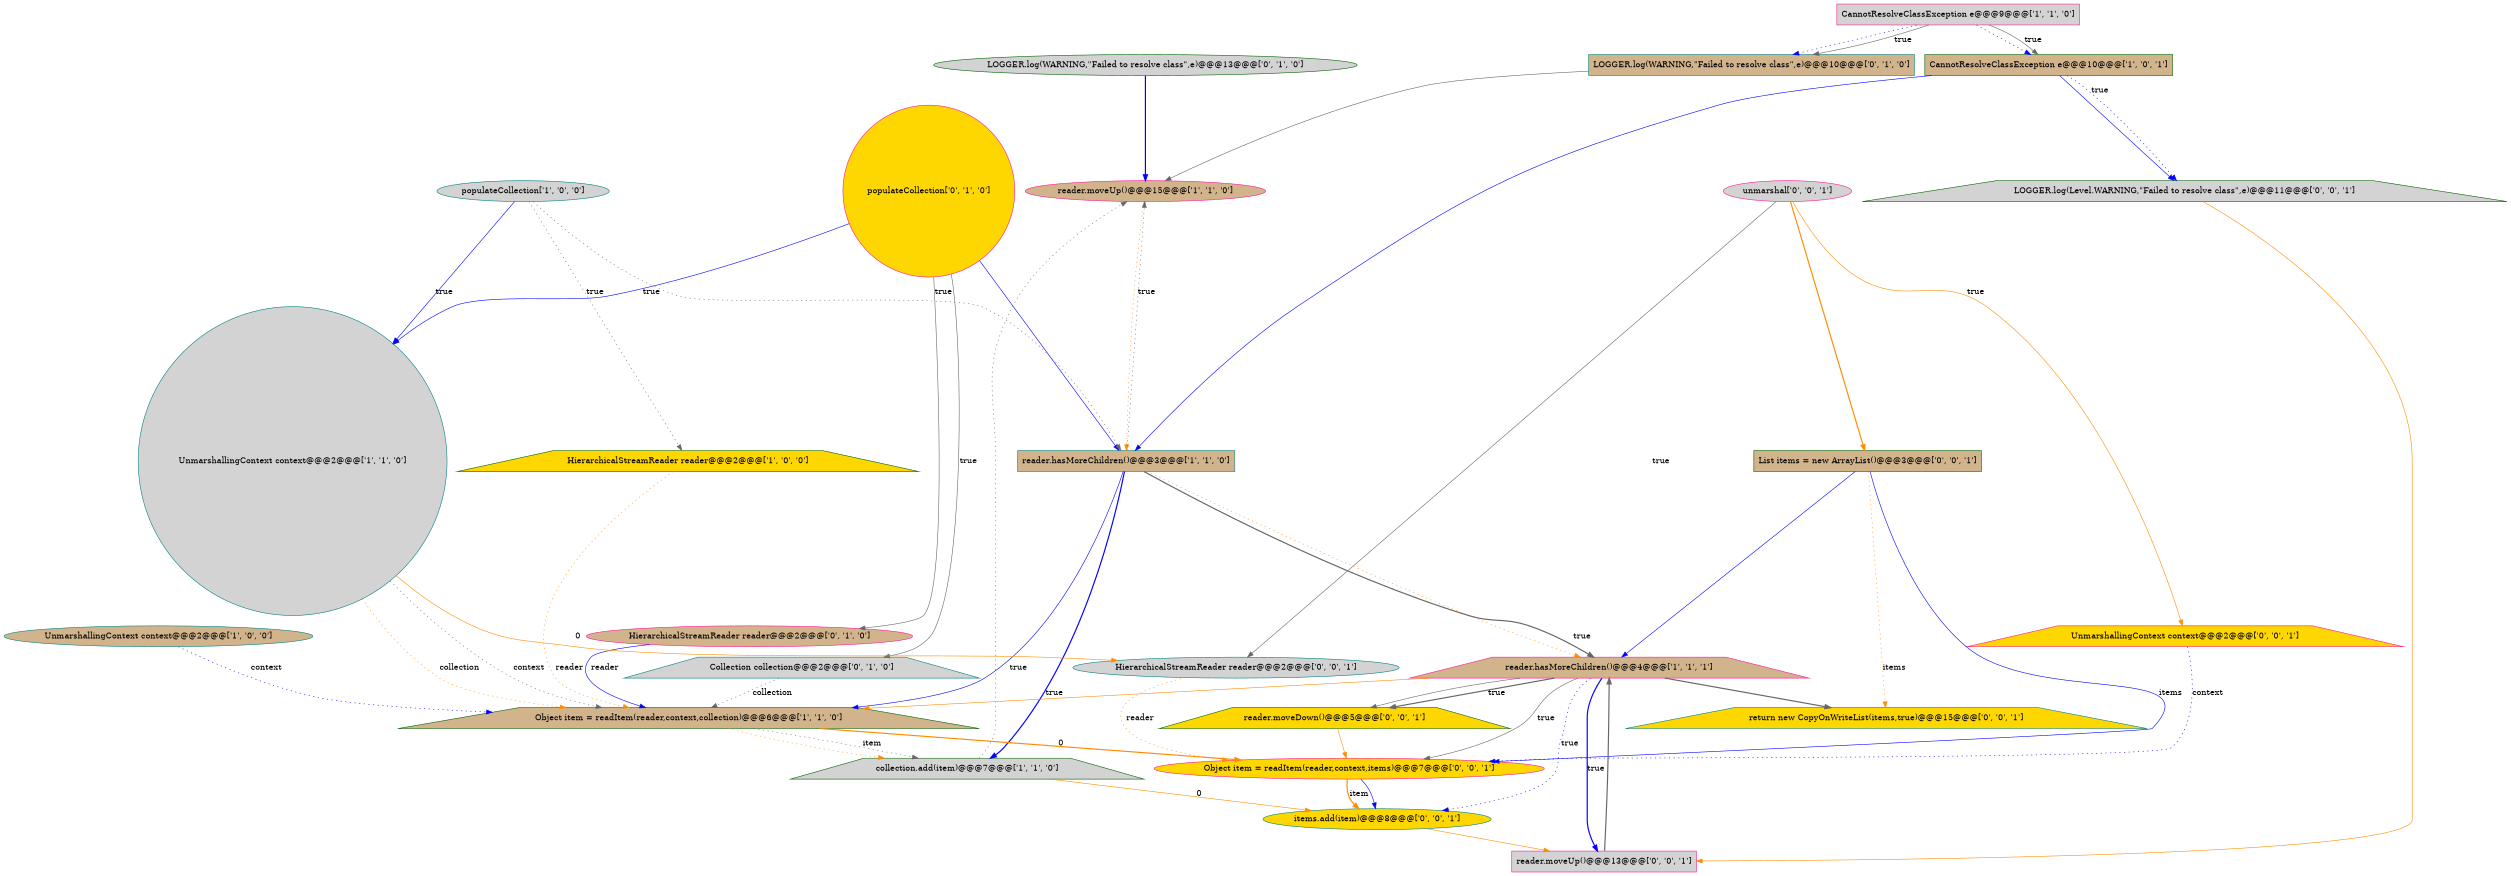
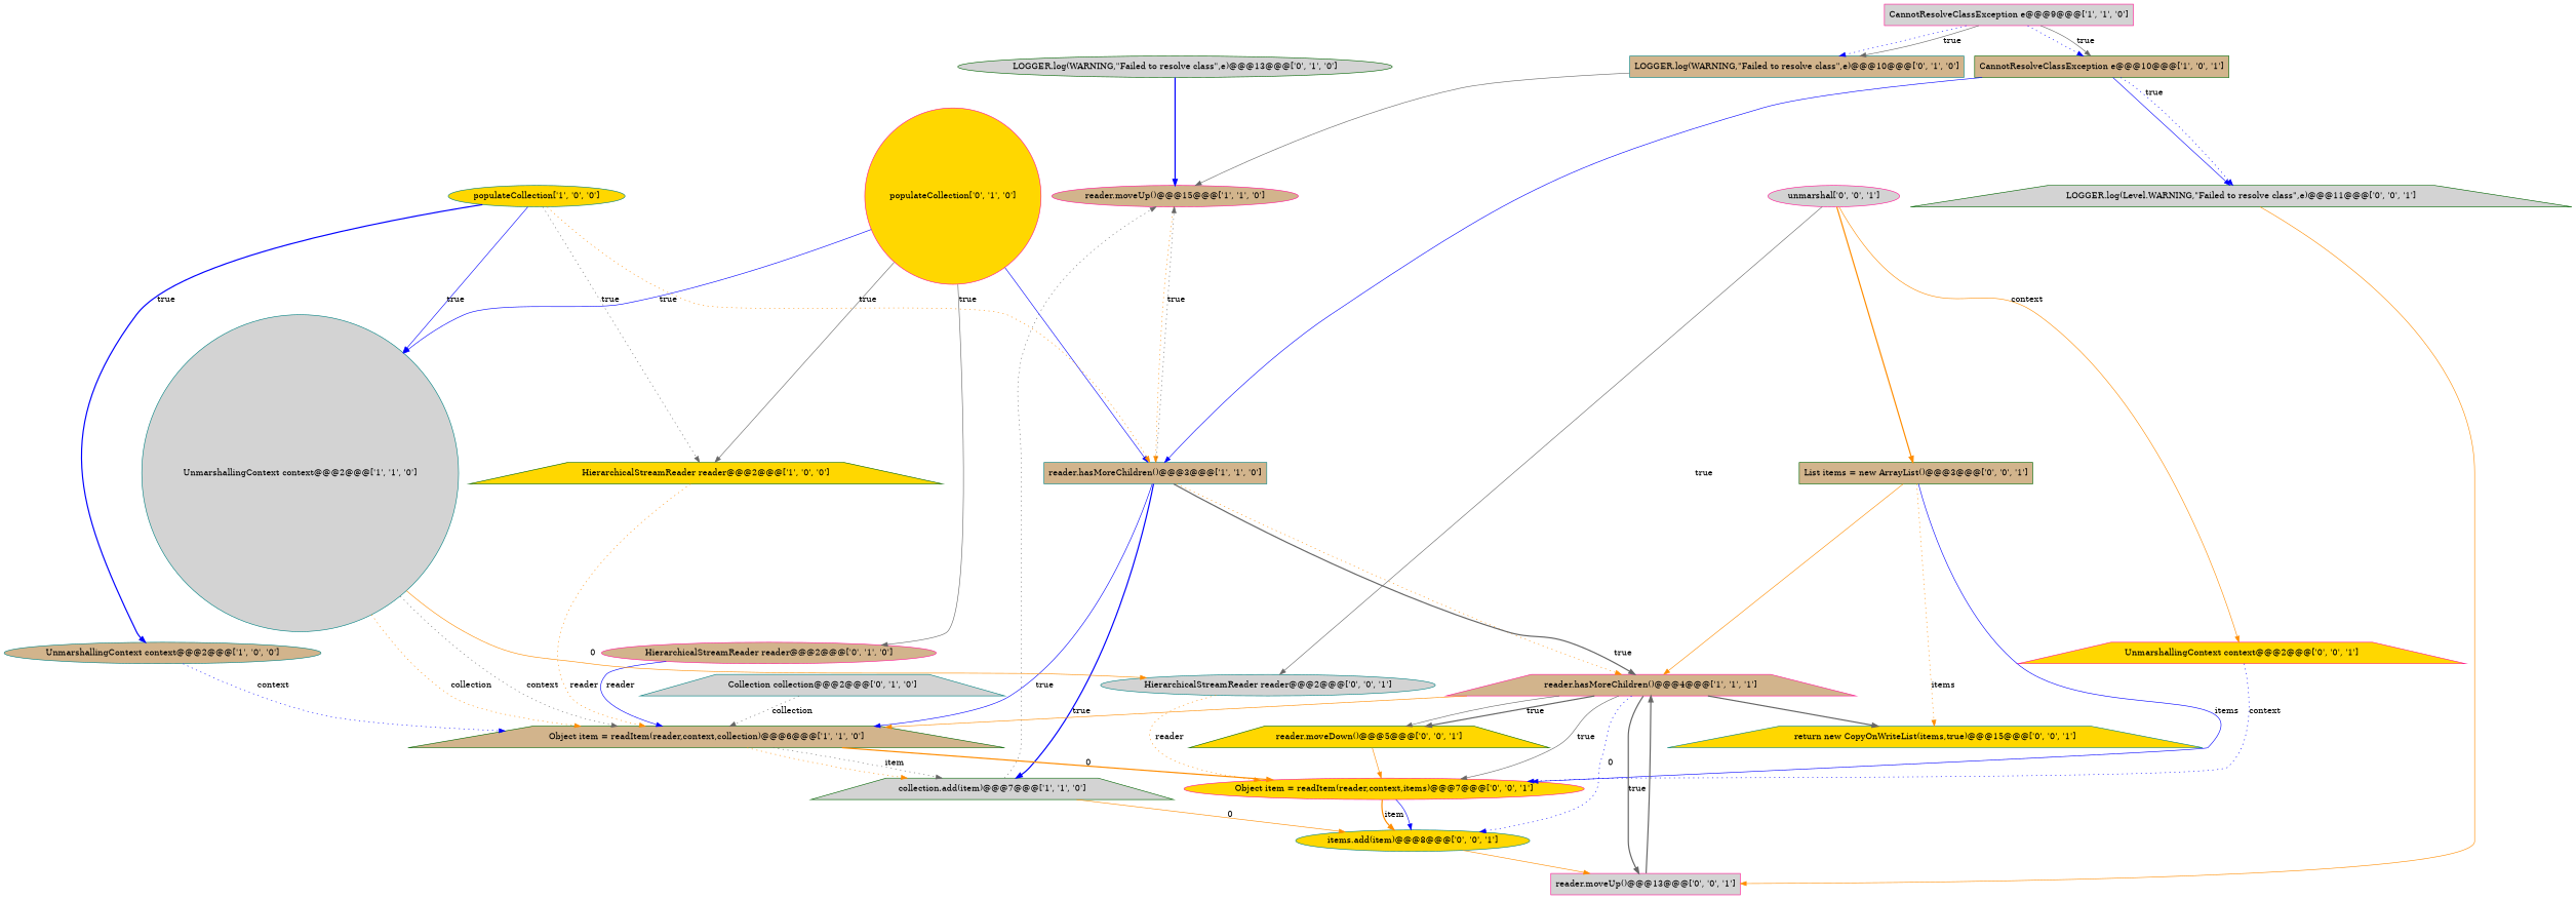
  digraph {
    node [color=teal fillcolor=tan shape=ellipse style=filled]
    edge [color=gray40 style=solid]
    n1 [label="LOGGER.log(WARNING,\"Failed to resolve class\",e)@@@10@@@['0', '1', '0']" shape=box]
    n2 [color=deeppink label="reader.moveUp()@@@15@@@['1', '1', '0']"]
    n3 [label="reader.hasMoreChildren()@@@3@@@['1', '1', '0']" shape=box]
    n4 [color=darkgreen fillcolor=gold label="HierarchicalStreamReader reader@@@2@@@['1', '0', '0']" shape=trapezium]
    n5 [color=darkgreen label="Object item = readItem(reader,context,collection)@@@6@@@['1', '1', '0']" shape=trapezium]
    n6 [color=deeppink fillcolor=gold label="Object item = readItem(reader,context,items)@@@7@@@['0', '0', '1']"]
    n7 [color=darkgreen fillcolor=lightgrey label="collection.add(item)@@@7@@@['1', '1', '0']" shape=trapezium]
    n8 [color=deeppink fillcolor=lightgrey label="unmarshal['0', '0', '1']"]
    n9 [color=darkgreen label="List items = new ArrayList()@@@3@@@['0', '0', '1']" shape=box]
    n10 [color=deeppink fillcolor=gold label="UnmarshallingContext context@@@2@@@['0', '0', '1']" shape=trapezium]
    n11 [fillcolor=lightgrey label="HierarchicalStreamReader reader@@@2@@@['0', '0', '1']"]
    n12 [color=deeppink label="reader.hasMoreChildren()@@@4@@@['1', '1', '1']" shape=trapezium]
    n13 [fillcolor=gold label="return new CopyOnWriteList(items,true)@@@15@@@['0', '0', '1']" shape=trapezium]
    n14 [color=darkgreen fillcolor=gold label="reader.moveDown()@@@5@@@['0', '0', '1']" shape=trapezium]
    n15 [fillcolor=gold label="items.add(item)@@@8@@@['0', '0', '1']"]
    n16 [color=deeppink fillcolor=lightgrey label="reader.moveUp()@@@13@@@['0', '0', '1']" shape=box]
    n17 [color=darkgreen fillcolor=lightgrey label="LOGGER.log(WARNING,\"Failed to resolve class\",e)@@@13@@@['0', '1', '0']"]
    n18 [color=deeppink label="HierarchicalStreamReader reader@@@2@@@['0', '1', '0']"]
    n19 [color=deeppink fillcolor=gold label="populateCollection['0', '1', '0']" shape=circle]
    n20 [fillcolor=lightgrey label="UnmarshallingContext context@@@2@@@['1', '1', '0']" shape=circle]
    n21 [fillcolor=lightgrey label="Collection collection@@@2@@@['0', '1', '0']" shape=trapezium]
    n22 [color=deeppink fillcolor=lightgrey label="CannotResolveClassException e@@@9@@@['1', '1', '0']" shape=box]
    n23 [color=darkgreen label="CannotResolveClassException e@@@10@@@['1', '0', '1']" shape=box]
    n24 [color=darkgreen fillcolor=lightgrey label="LOGGER.log(Level.WARNING,\"Failed to resolve class\",e)@@@11@@@['0', '0', '1']" shape=trapezium]
    n25 [label="UnmarshallingContext context@@@2@@@['1', '0', '0']"]
-   n26 [fillcolor=lightgrey label="populateCollection['1', '0', '0']"]
+   n26 [fillcolor=gold label="populateCollection['1', '0', '0']"]
    n1 -> n2
    n2 -> n3 [color=darkorange style=dotted]
    n3 -> n2 [label=true style=dotted]
    n3 -> n5 [color=blue label=true]
    n3 -> n7 [color=blue label=true style=bold]
    n3 -> n12 [color=darkorange style=dotted]
    n3 -> n12 [label=true style=bold]
    n4 -> n5 [color=darkorange label=reader style=dotted]
    n5 -> n6 [color=darkorange label=0 style=bold]
    n5 -> n7 [label=item style=dotted]
    n5 -> n7 [color=darkorange style=dotted]
    n6 -> n15 [color=darkorange label=item style=bold]
    n6 -> n15 [color=blue]
    n7 -> n2 [style=dotted]
    n7 -> n15 [color=darkorange label=0]
    n8 -> n9 [color=darkorange style=bold]
-   n8 -> n10 [color=darkorange label=true]
+   n8 -> n10 [color=darkorange label=context]
    n8 -> n11 [label=true]
    n9 -> n6 [color=blue label=items]
-   n9 -> n12 [color=blue]
+   n9 -> n12 [color=darkorange]
    n9 -> n13 [color=darkorange label=items style=dotted]
    n10 -> n6 [color=blue label=context style=dotted]
    n11 -> n6 [color=darkorange label=reader style=dotted]
    n12 -> n5 [color=darkorange]
    n12 -> n6 [label=true]
    n12 -> n13 [style=bold]
    n12 -> n14 [label=true style=bold]
    n12 -> n14
-   n12 -> n15 [color=blue label=true style=dotted]
-   n12 -> n16 [color=blue label=true style=bold]
+   n12 -> n15 [color=blue label=0 style=dotted]
+   n12 -> n16 [label=true style=bold]
    n14 -> n6 [color=darkorange]
    n15 -> n16 [color=darkorange]
    n16 -> n12 [style=bold]
    n17 -> n2 [color=blue style=bold]
    n18 -> n5 [color=blue label=reader]
    n19 -> n3 [color=blue]
    n19 -> n18 [label=true]
    n19 -> n20 [color=blue label=true]
-   n19 -> n21 [label=true]
+   n19 -> n4 [label=true]
    n20 -> n5 [label=context style=dotted]
    n20 -> n5 [color=darkorange label=collection style=dotted]
    n20 -> n11 [color=darkorange label=0]
    n21 -> n5 [label=collection style=dotted]
    n22 -> n1 [color=blue style=dotted]
    n22 -> n1 [label=true]
    n22 -> n23 [color=blue style=dotted]
    n22 -> n23 [label=true]
    n23 -> n3 [color=blue]
    n23 -> n24 [color=blue]
    n23 -> n24 [color=blue label=true style=dotted]
    n24 -> n16 [color=darkorange]
    n25 -> n5 [color=blue label=context style=dotted]
-   n26 -> n3 [style=dotted]
+   n26 -> n3 [color=darkorange style=dotted]
    n26 -> n4 [label=true style=dotted]
    n26 -> n20 [color=blue label=true]
+   n26 -> n25 [color=blue label=true style=bold]
  }
